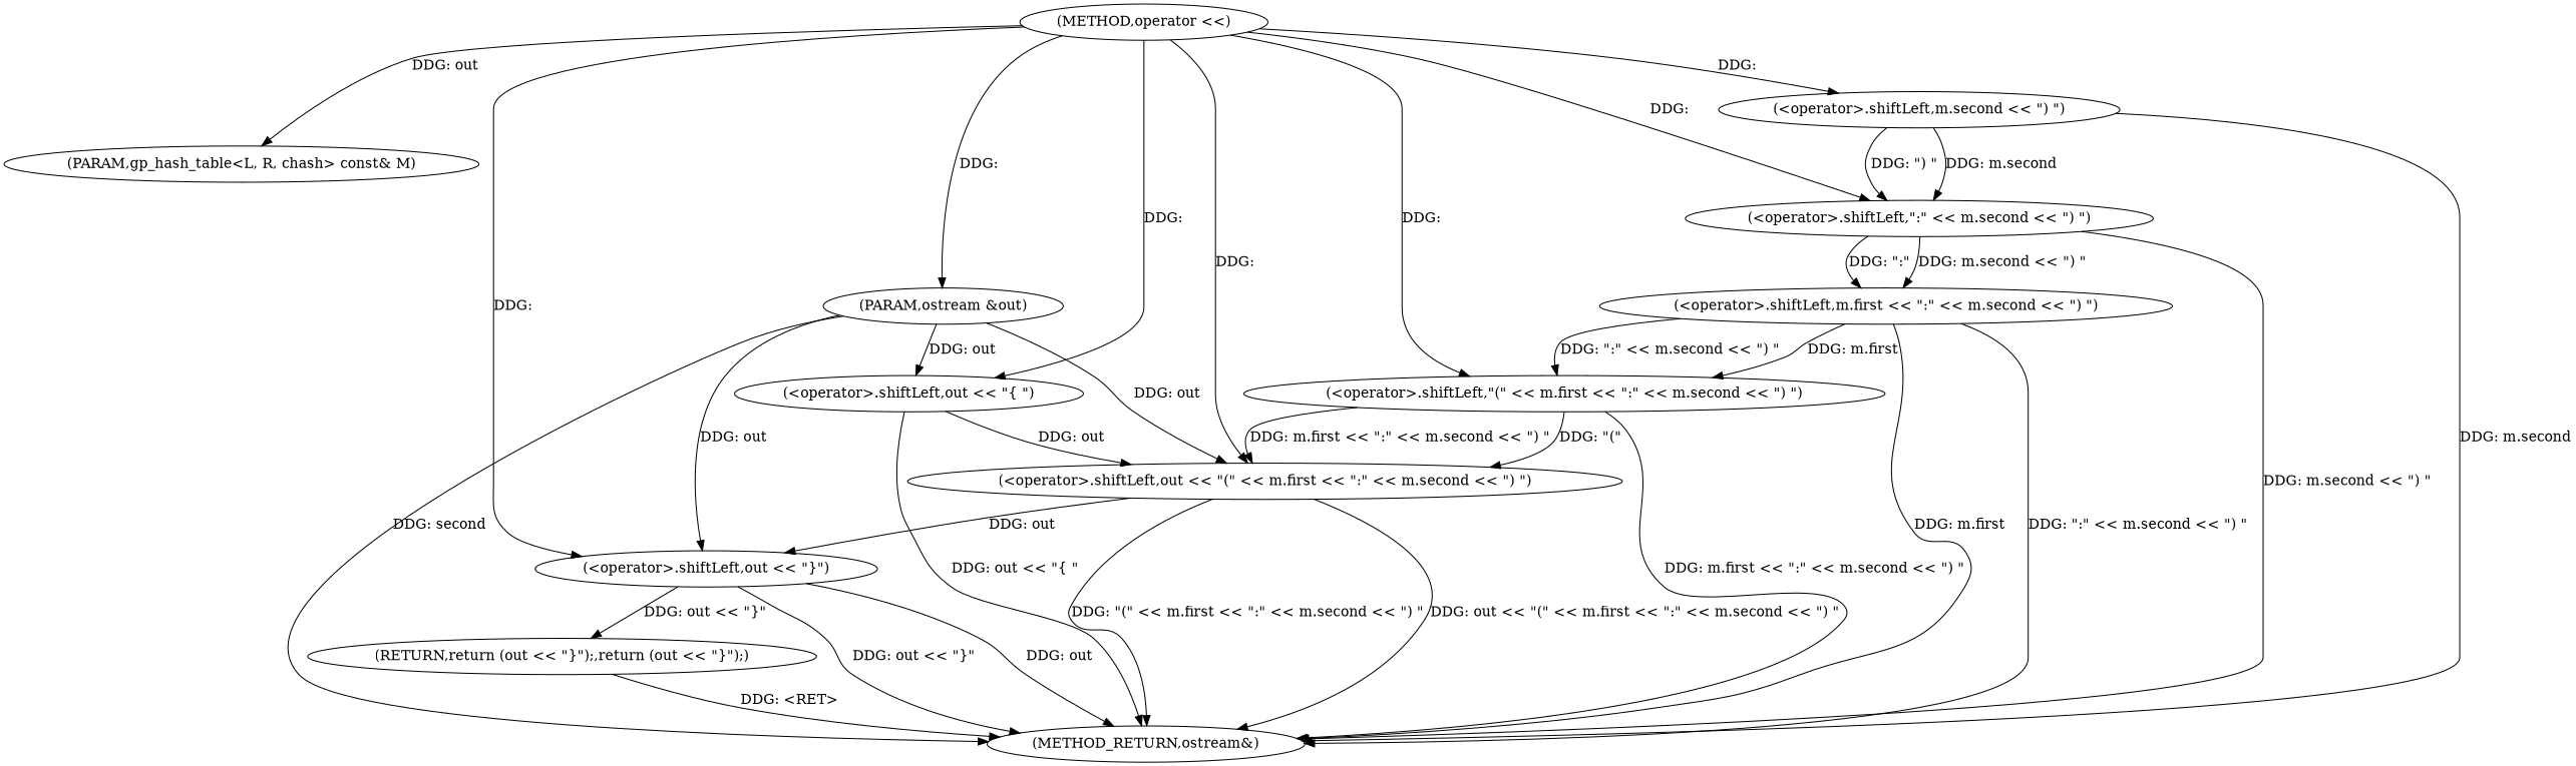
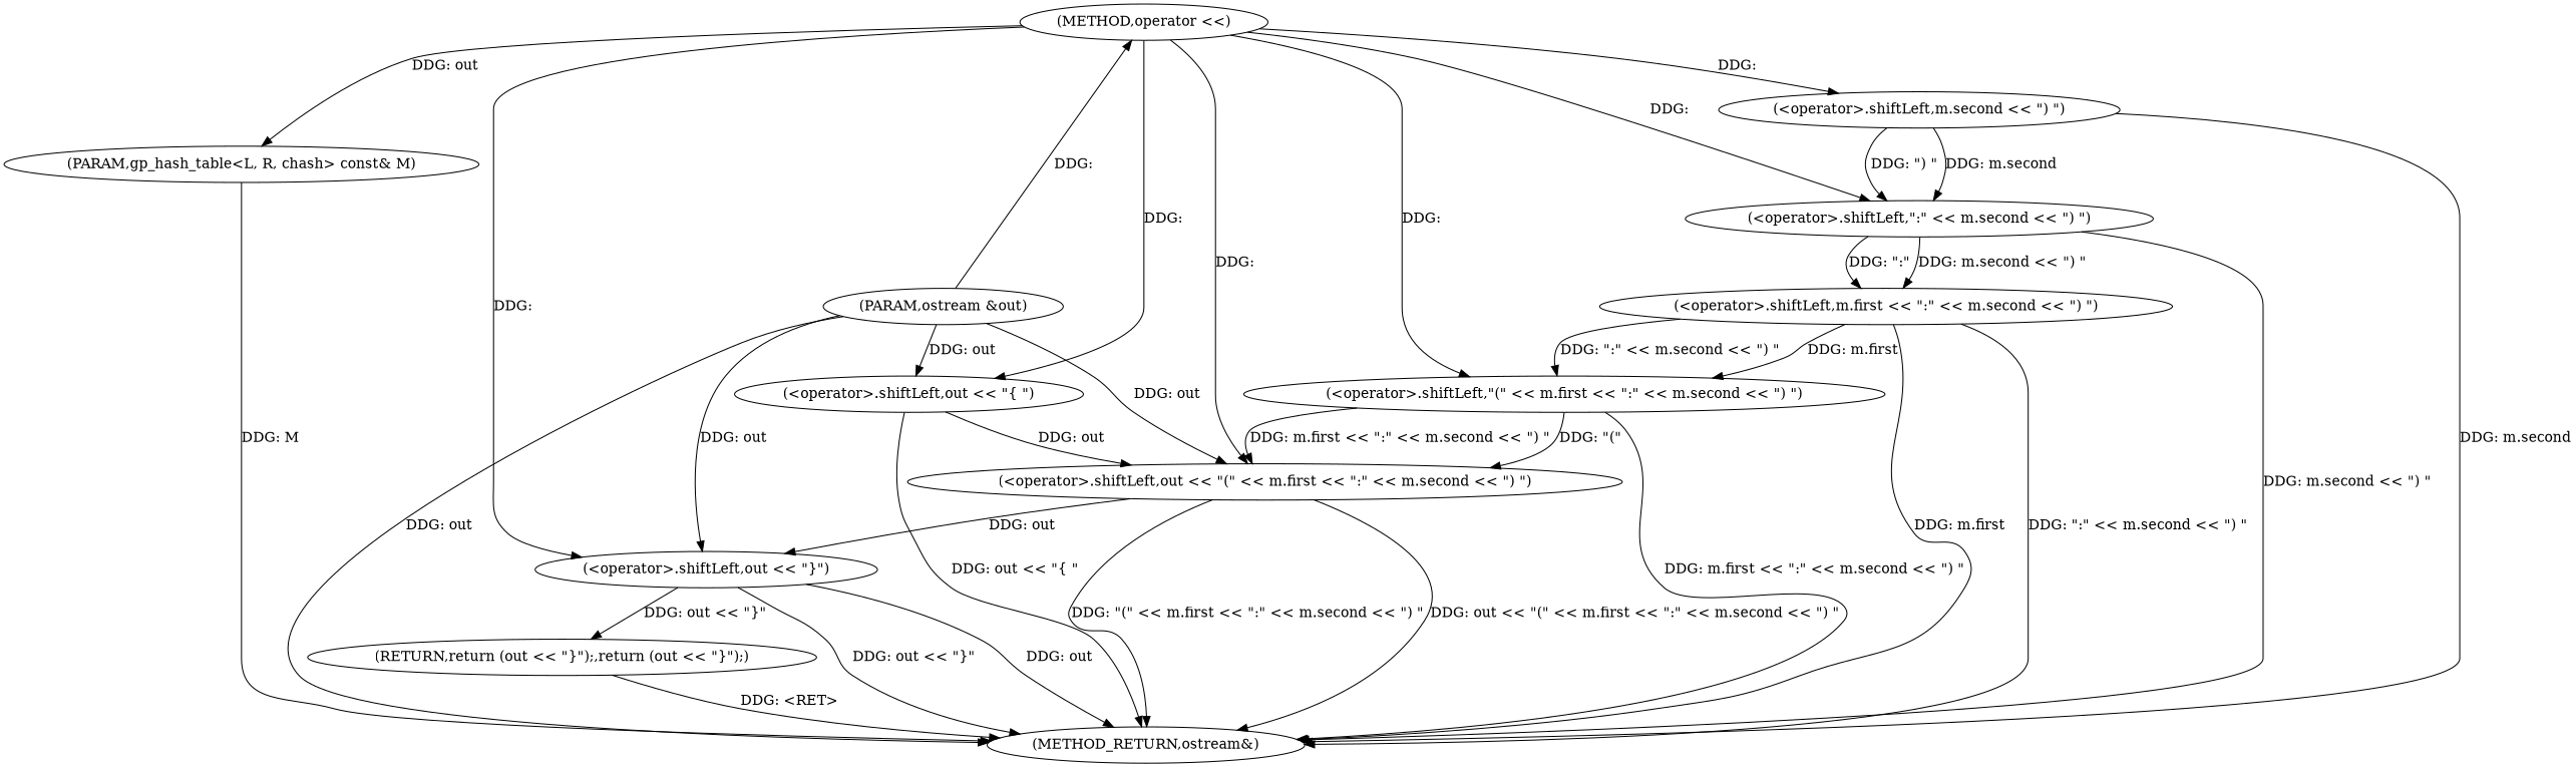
  digraph {
    n1 [label="(METHOD,operator <<)"]
    n2 [label="(PARAM,ostream &out)"]
    n3 [label="(PARAM,gp_hash_table<L, R, chash> const& M)"]
    n4 [label="(<operator>.shiftLeft,out << \"{ \")"]
    n5 [label="(<operator>.shiftLeft,out << \"(\" << m.first << \":\" << m.second << \") \")"]
    n6 [label="(<operator>.shiftLeft,out << \"}\")"]
    n7 [label="(<operator>.shiftLeft,\"(\" << m.first << \":\" << m.second << \") \")"]
    n8 [label="(<operator>.shiftLeft,\":\" << m.second << \") \")"]
    n9 [label="(<operator>.shiftLeft,m.second << \") \")"]
    n10 [label="(METHOD_RETURN,ostream&)"]
    n11 [label="(RETURN,return (out << \"}\");,return (out << \"}\");)"]
    n12 [label="(<operator>.shiftLeft,m.first << \":\" << m.second << \") \")"]
-   n1 -> n2 [label="DDG: "]
+   n2 -> n1 [label="DDG: "]
    n1 -> n3 [label="DDG: out"]
    n1 -> n4 [label="DDG: "]
    n1 -> n5 [label="DDG: "]
    n1 -> n6 [label="DDG: "]
    n1 -> n7 [label="DDG: "]
    n1 -> n8 [label="DDG: "]
    n1 -> n9 [label="DDG: "]
    n2 -> n4 [label="DDG: out"]
    n2 -> n5 [label="DDG: out"]
    n2 -> n6 [label="DDG: out"]
-   n2 -> n10 [label="DDG: second"]
+   n2 -> n10 [label="DDG: out"]
+   n3 -> n10 [label="DDG: M"]
    n4 -> n5 [label="DDG: out"]
    n4 -> n10 [label="DDG: out << \"{ \""]
    n5 -> n6 [label="DDG: out"]
    n5 -> n10 [label="DDG: \"(\" << m.first << \":\" << m.second << \") \""]
    n5 -> n10 [label="DDG: out << \"(\" << m.first << \":\" << m.second << \") \""]
    n6 -> n10 [label="DDG: out"]
    n6 -> n10 [label="DDG: out << \"}\""]
    n6 -> n11 [label="DDG: out << \"}\""]
    n7 -> n5 [label="DDG: m.first << \":\" << m.second << \") \""]
    n7 -> n5 [label="DDG: \"(\""]
    n7 -> n10 [label="DDG: m.first << \":\" << m.second << \") \""]
    n8 -> n10 [label="DDG: m.second << \") \""]
    n8 -> n12 [label="DDG: m.second << \") \""]
    n8 -> n12 [label="DDG: \":\""]
    n9 -> n8 [label="DDG: m.second"]
    n9 -> n8 [label="DDG: \") \""]
    n9 -> n10 [label="DDG: m.second"]
    n11 -> n10 [label="DDG: <RET>"]
    n12 -> n7 [label="DDG: m.first"]
    n12 -> n7 [label="DDG: \":\" << m.second << \") \""]
    n12 -> n10 [label="DDG: m.first"]
    n12 -> n10 [label="DDG: \":\" << m.second << \") \""]
  }
